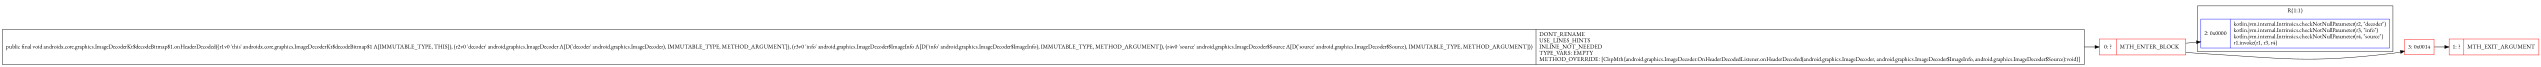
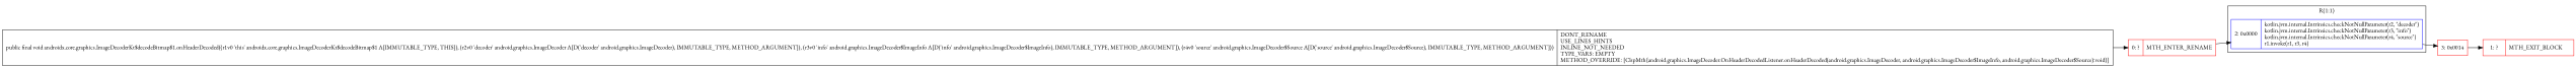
  digraph {
    fontname="EB Garamond"
    rankdir=LR
    node [color=red fontname="EB Garamond" shape=record]
    edge [fontname="EB Garamond"]
    n1 [color=blue label="{2\:\ 0x0000|kotlin.jvm.internal.Intrinsics.checkNotNullParameter(r2, \"decoder\")\lkotlin.jvm.internal.Intrinsics.checkNotNullParameter(r3, \"info\")\lkotlin.jvm.internal.Intrinsics.checkNotNullParameter(r4, \"source\")\lr1.invoke(r1, r3, r4)\l}"]
    n2 [label="{3\:\ 0x0014}"]
-   n3 [label="{1\:\ ?|MTH_EXIT_ARGUMENT\l}"]
-   n4 [label="{0\:\ ?|MTH_ENTER_BLOCK\l}"]
+   n3 [label="{1\:\ ?|MTH_EXIT_BLOCK\l}"]
+   n4 [label="{0\:\ ?|MTH_ENTER_RENAME\l}"]
    n5 [label="{public final void androidx.core.graphics.ImageDecoderKt$decodeBitmap$1.onHeaderDecoded((r1v0 'this' androidx.core.graphics.ImageDecoderKt$decodeBitmap$1 A[IMMUTABLE_TYPE, THIS]), (r2v0 'decoder' android.graphics.ImageDecoder A[D('decoder' android.graphics.ImageDecoder), IMMUTABLE_TYPE, METHOD_ARGUMENT]), (r3v0 'info' android.graphics.ImageDecoder$ImageInfo A[D('info' android.graphics.ImageDecoder$ImageInfo), IMMUTABLE_TYPE, METHOD_ARGUMENT]), (r4v0 'source' android.graphics.ImageDecoder$Source A[D('source' android.graphics.ImageDecoder$Source), IMMUTABLE_TYPE, METHOD_ARGUMENT]))  | DONT_RENAME\lUSE_LINES_HINTS\lINLINE_NOT_NEEDED\lTYPE_VARS: EMPTY\lMETHOD_OVERRIDE: [ClspMth\{android.graphics.ImageDecoder.OnHeaderDecodedListener.onHeaderDecoded(android.graphics.ImageDecoder, android.graphics.ImageDecoder$ImageInfo, android.graphics.ImageDecoder$Source):void\}]\l}" color=""]
    subgraph cluster_1 {
      label="R(1:1)"
      n1
    }
-   n4 -> n2
+   n1 -> n2
    n2 -> n3
    n4 -> n1
    n5 -> n4
  }
